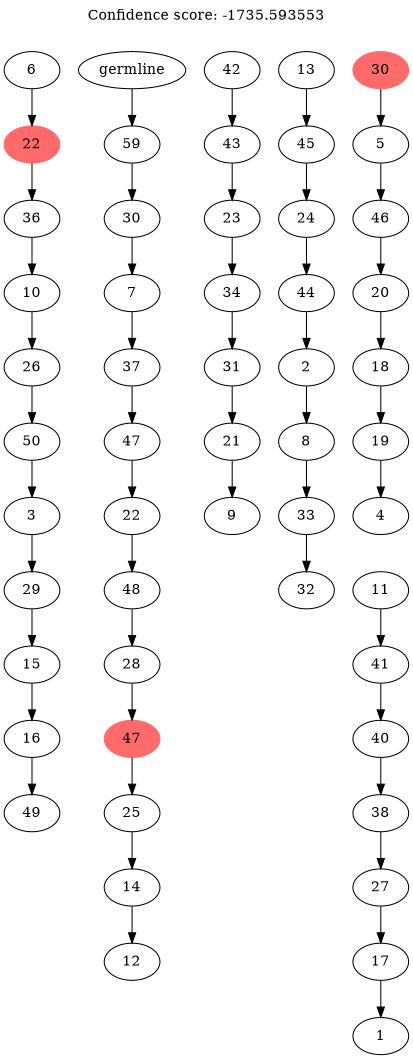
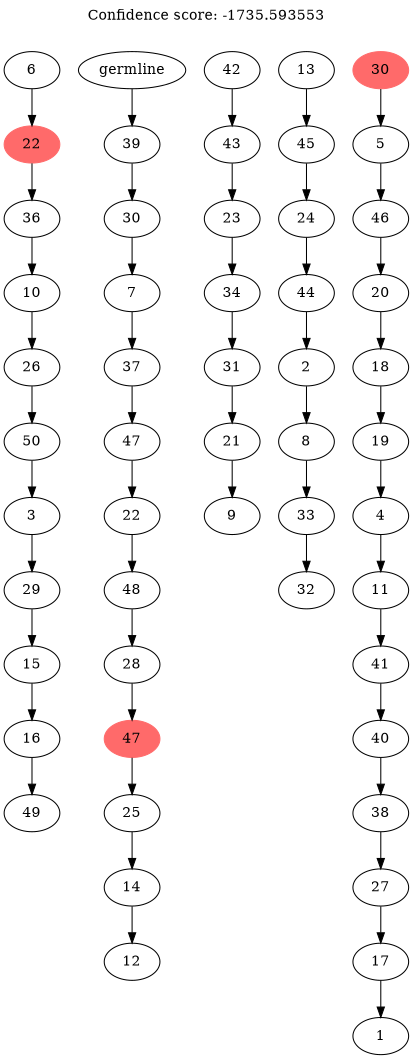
  digraph {
    label="Confidence score: -1735.593553"
    labelloc=t
    n1 [label=16]
    n2 [label=49]
    n3 [label=15]
    n4 [label=29]
    n5 [label=3]
    n6 [label=50]
    n7 [label=26]
    n8 [label=10]
    n9 [label=36]
    n10 [color=indianred1 label=22 style=filled]
    n11 [label=6]
    n12 [label=14]
    n13 [label=12]
    n14 [label=25]
    n15 [color=indianred1 label=47 style=filled]
    n16 [label=28]
    n17 [label=48]
    n18 [label=21]
    n19 [label=9]
    n20 [label=31]
    n21 [label=34]
    n22 [label=23]
    n23 [label=43]
    n24 [label=42]
    n25 [label=32]
    n26 [label=33]
    n27 [label=8]
    n28 [label=2]
    n29 [label=44]
    n30 [label=24]
    n31 [label=45]
    n32 [label=13]
    n33 [label=1]
    n34 [label=17]
    n35 [label=27]
    n36 [label=38]
    n37 [label=40]
    n38 [label=41]
    n39 [label=11]
    n40 [label=4]
    n41 [label=19]
    n42 [label=18]
    n43 [label=20]
    n44 [label=46]
    n45 [label=5]
    n46 [color=indianred1 label=30 style=filled]
    n47 [label=22]
    n48 [label=47]
    n49 [label=37]
    n50 [label=7]
    n51 [label=30]
-   n52 [label=59]
+   n52 [label=39]
    n53 [label=germline]
    n1 -> n2
    n3 -> n1
    n4 -> n3
    n5 -> n4
    n6 -> n5
    n7 -> n6
    n8 -> n7
    n9 -> n8
    n10 -> n9
    n11 -> n10
    n12 -> n13
    n14 -> n12
    n15 -> n14
    n16 -> n15
    n17 -> n16
    n18 -> n19
    n20 -> n18
    n21 -> n20
    n22 -> n21
    n23 -> n22
    n24 -> n23
    n26 -> n25
    n27 -> n26
    n28 -> n27
    n29 -> n28
    n30 -> n29
    n31 -> n30
    n32 -> n31
    n34 -> n33
    n35 -> n34
    n36 -> n35
    n37 -> n36
    n38 -> n37
    n39 -> n38
+   n40 -> n39
    n41 -> n40
    n42 -> n41
    n43 -> n42
    n44 -> n43
    n45 -> n44
    n46 -> n45
    n47 -> n17
    n48 -> n47
    n49 -> n48
    n50 -> n49
    n51 -> n50
    n52 -> n51
    n53 -> n52
  }
